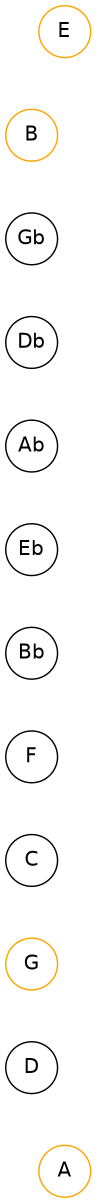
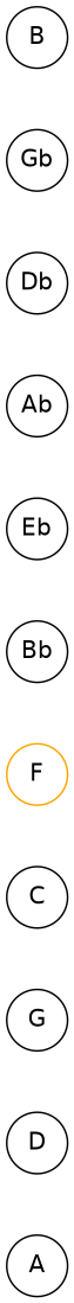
  graph {
    mindist=.1
    node [color=orange fontname=Helvetica margin=0 shape=circle]
    edge [style=invis]
-   E
-   B
+   B [color=black]
    Gb [color=""]
    Db [color=black]
    Ab [color=black]
    Eb [color=""]
    Bb [color=""]
-   F [color=black]
+   F
    C [color=""]
-   G
+   G [color=black]
    D [color=black]
-   A
+   A [color=black]
    subgraph sub_1 {
-     E
      B
      Gb
      Db
      Ab
      Eb
      Bb
      F
      C
      G
      D
      A
    }
-   E -- B
    B -- Gb
    Gb -- Db
    Db -- Ab
    Ab -- Eb
    Eb -- Bb
    Bb -- F
    F -- C
    C -- G
    G -- D
    D -- A
-   A -- E
  }
